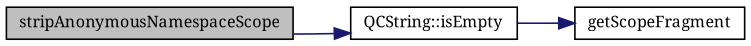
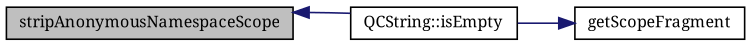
  digraph {
    fontname="Noto Serif"
    rankdir=LR
    node [color=black fillcolor=white fontname="Noto Serif" fontsize=10 shape=record style=filled]
    edge [color=midnightblue fontname="Noto Serif" fontsize=10 labelfontname=Helvetica labelfontsize=10 style=solid]
    n1 [fillcolor=grey75 fontcolor=black height=0.2 label=stripAnonymousNamespaceScope width=0.4]
    n2 [height=0.2 label="QCString::isEmpty" width=0.4]
    n3 [height=0.2 label=getScopeFragment width=0.4]
-   n1 -> n2
+   n2 -> n1
    n2 -> n3
  }
